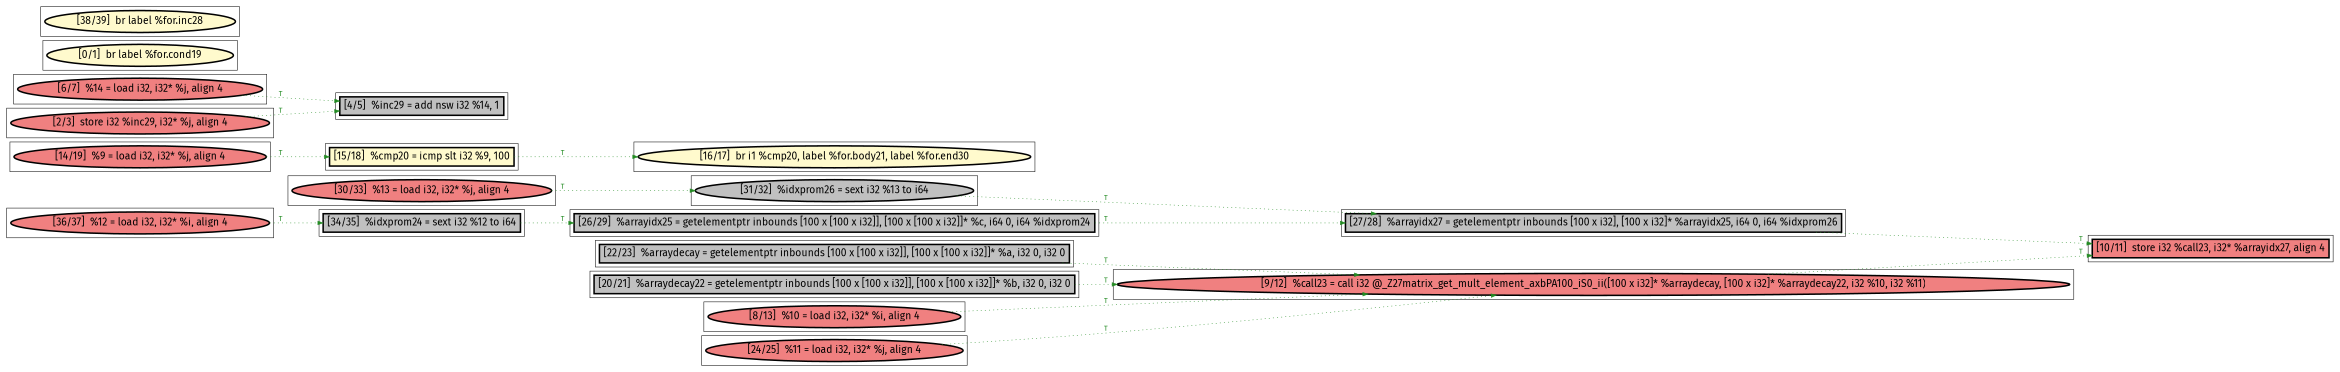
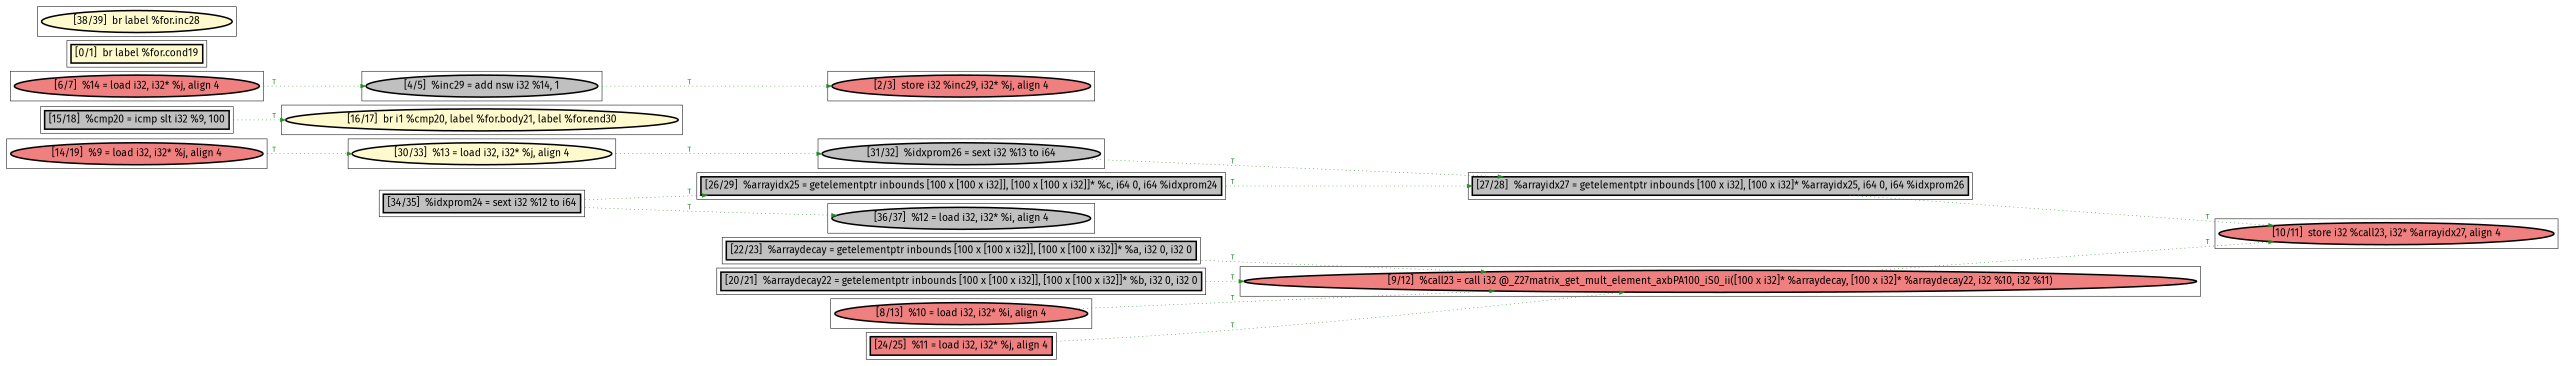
  digraph {
    fontname="Fira Sans"
    rankdir=LR
    node [fillcolor=lightcoral fontname="Fira Sans" fontsize=20 penwidth=3.0 shape=ellipse style=filled]
    edge [color=forestgreen fontcolor=forestgreen fontname="Fira Sans" style=dotted]
    n1 [label="[9/12]  %call23 = call i32 @_Z27matrix_get_mult_element_axbPA100_iS0_ii([100 x i32]* %arraydecay, [100 x i32]* %arraydecay22, i32 %10, i32 %11)"]
-   n2 [label="[10/11]  store i32 %call23, i32* %arrayidx27, align 4" shape=box]
-   n3 [fillcolor=lemonchiffon label="[15/18]  %cmp20 = icmp slt i32 %9, 100" shape=rectangle]
-   n4 [label="[30/33]  %13 = load i32, i32* %j, align 4"]
+   n2 [label="[10/11]  store i32 %call23, i32* %arrayidx27, align 4"]
+   n3 [fillcolor=grey label="[15/18]  %cmp20 = icmp slt i32 %9, 100" shape=rectangle]
+   n4 [fillcolor=lemonchiffon label="[30/33]  %13 = load i32, i32* %j, align 4"]
    n5 [fillcolor=grey label="[31/32]  %idxprom26 = sext i32 %13 to i64"]
    n6 [label="[6/7]  %14 = load i32, i32* %j, align 4"]
-   n7 [fillcolor=grey label="[4/5]  %inc29 = add nsw i32 %14, 1" shape=rectangle]
+   n7 [fillcolor=grey label="[4/5]  %inc29 = add nsw i32 %14, 1"]
    n8 [label="[2/3]  store i32 %inc29, i32* %j, align 4"]
    n9 [fillcolor=grey label="[22/23]  %arraydecay = getelementptr inbounds [100 x [100 x i32]], [100 x [100 x i32]]* %a, i32 0, i32 0" shape=rectangle]
    n10 [fillcolor=grey label="[20/21]  %arraydecay22 = getelementptr inbounds [100 x [100 x i32]], [100 x [100 x i32]]* %b, i32 0, i32 0" shape=rectangle]
-   n11 [fillcolor=lemonchiffon label="[0/1]  br label %for.cond19"]
+   n11 [fillcolor=lemonchiffon label="[0/1]  br label %for.cond19" shape=box]
    n12 [fillcolor=grey label="[26/29]  %arrayidx25 = getelementptr inbounds [100 x [100 x i32]], [100 x [100 x i32]]* %c, i64 0, i64 %idxprom24" shape=rectangle]
    n13 [label="[8/13]  %10 = load i32, i32* %i, align 4"]
    n14 [fillcolor=lemonchiffon label="[38/39]  br label %for.inc28"]
-   n15 [label="[36/37]  %12 = load i32, i32* %i, align 4"]
+   n15 [fillcolor=grey label="[36/37]  %12 = load i32, i32* %i, align 4"]
    n16 [fillcolor=grey label="[34/35]  %idxprom24 = sext i32 %12 to i64" shape=rectangle]
    n17 [fillcolor=lemonchiffon label="[16/17]  br i1 %cmp20, label %for.body21, label %for.end30"]
    n18 [fillcolor=grey label="[27/28]  %arrayidx27 = getelementptr inbounds [100 x i32], [100 x i32]* %arrayidx25, i64 0, i64 %idxprom26" shape=rectangle]
-   n19 [label="[24/25]  %11 = load i32, i32* %j, align 4"]
+   n19 [label="[24/25]  %11 = load i32, i32* %j, align 4" shape=box]
    n20 [label="[14/19]  %9 = load i32, i32* %j, align 4"]
    subgraph cluster_1 {
      n1
    }
    subgraph cluster_2 {
      n2
    }
    subgraph cluster_3 {
      n3
    }
    subgraph cluster_4 {
      n4
    }
    subgraph cluster_5 {
      n5
    }
    subgraph cluster_6 {
      n6
    }
    subgraph cluster_7 {
      n7
    }
    subgraph cluster_8 {
      n8
    }
    subgraph cluster_9 {
      n9
    }
    subgraph cluster_10 {
      n10
    }
    subgraph cluster_11 {
      n11
    }
    subgraph cluster_12 {
      n12
    }
    subgraph cluster_13 {
      n13
    }
    subgraph cluster_14 {
      n14
    }
    subgraph cluster_15 {
      n15
    }
    subgraph cluster_16 {
      n16
    }
    subgraph cluster_17 {
      n17
    }
    subgraph cluster_18 {
      n18
    }
    subgraph cluster_19 {
      n19
    }
    subgraph cluster_20 {
      n20
    }
    n1 -> n2 [label=T]
    n3 -> n17 [label=T]
    n4 -> n5 [label=T]
    n5 -> n18 [label=T]
    n6 -> n7 [label=T]
-   n8 -> n7 [label=T]
+   n7 -> n8 [label=T]
    n9 -> n1 [label=T]
    n10 -> n1 [label=T]
    n12 -> n18 [label=T]
    n13 -> n1 [label=T]
-   n15 -> n16 [label=T]
+   n16 -> n15 [label=T]
    n16 -> n12 [label=T]
    n18 -> n2 [label=T]
    n19 -> n1 [label=T]
-   n20 -> n3 [label=T]
+   n20 -> n4 [label=T]
  }
